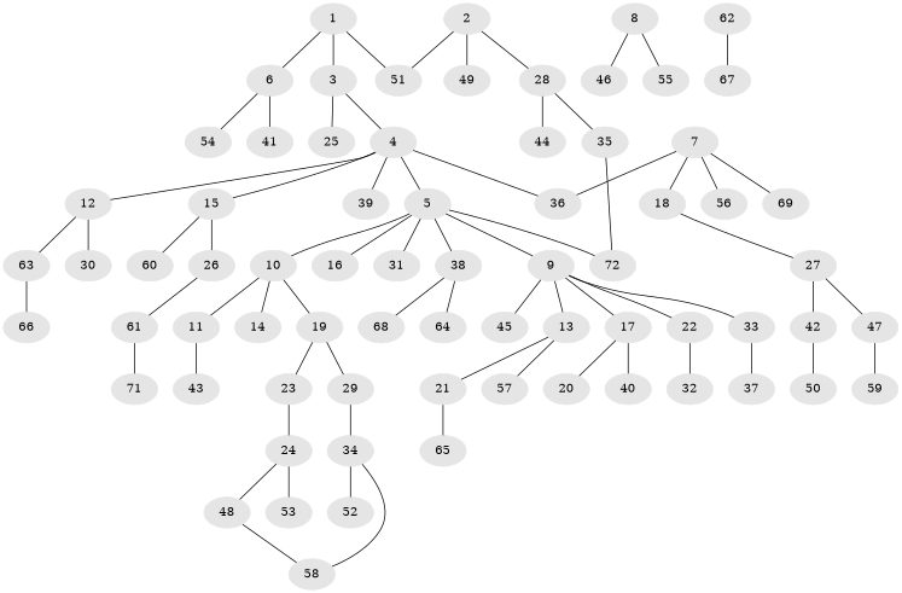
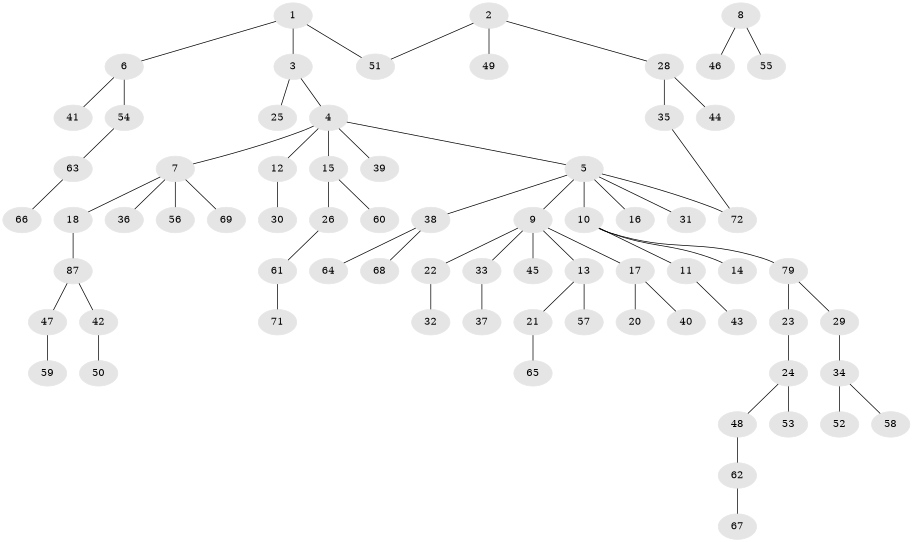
  graph {
    node [color=gray90 style=filled]
    1
    3
    6
    51
    2
    28
    49
    4
    25
    41
    54
    35
    44
    5
    7
    12
    15
    39
    9
    10
    16
    31
    38
    72
    18
    36
    56
    69
    30
    63
    26
    60
    8
    46
    55
    13
    17
    22
    33
    45
    11
    14
-   19
+   19 [label=79]
    64
    68
-   27
+   27 [label=87]
    21
    57
    20
    40
    32
    37
    43
    23
    29
    66
    65
    61
    42
    47
    24
    34
    48
    53
    62
    71
    50
    59
    52
    58
    67
    1 -- 3
    1 -- 6
    1 -- 51
    3 -- 4
    3 -- 25
    6 -- 41
    6 -- 54
    2 -- 51
    2 -- 28
    2 -- 49
    28 -- 35
    28 -- 44
    4 -- 5
-   4 -- 36
+   4 -- 7
    4 -- 12
    4 -- 15
    4 -- 39
    35 -- 72
    5 -- 9
    5 -- 10
    5 -- 16
    5 -- 31
    5 -- 38
    5 -- 72
    7 -- 18
    7 -- 36
    7 -- 56
    7 -- 69
    12 -- 30
-   12 -- 63
+   54 -- 63
    15 -- 26
    15 -- 60
    9 -- 13
    9 -- 17
    9 -- 22
    9 -- 33
    9 -- 45
    10 -- 11
    10 -- 14
    10 -- 19
    38 -- 64
    38 -- 68
    18 -- 27
    63 -- 66
    26 -- 61
    8 -- 46
    8 -- 55
    13 -- 21
    13 -- 57
    17 -- 20
    17 -- 40
    22 -- 32
    33 -- 37
    11 -- 43
    19 -- 23
    19 -- 29
    27 -- 42
    27 -- 47
    21 -- 65
    23 -- 24
    29 -- 34
    61 -- 71
    42 -- 50
    47 -- 59
    24 -- 48
    24 -- 53
    34 -- 52
    34 -- 58
-   48 -- 58
+   48 -- 62
    62 -- 67
  }
